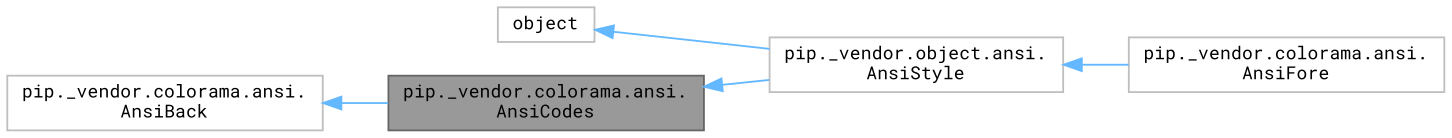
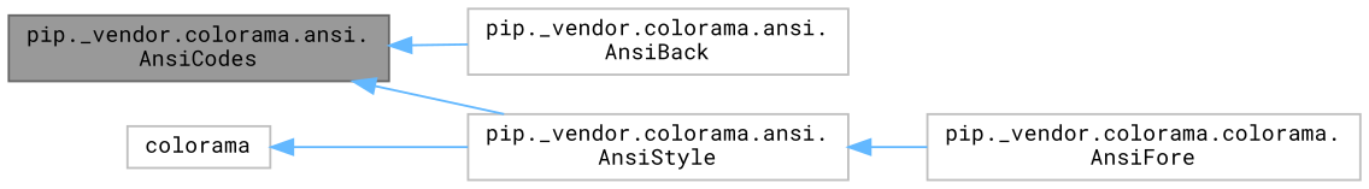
  digraph {
    fontname="Roboto Mono"
    rankdir=LR
    node [color=grey75 fillcolor=white fontname="Roboto Mono" fontsize=10 shape=box style=filled]
    edge [color=steelblue1 dir=back fontname="Roboto Mono" fontsize=10 labelfontname=Helvetica labelfontsize=10 style=solid]
    n1 [color=gray40 fillcolor=grey60 fontcolor=black height=0.2 label="pip._vendor.colorama.ansi.\lAnsiCodes" width=0.4]
    n2 [height=0.2 label="pip._vendor.colorama.ansi.\lAnsiBack" width=0.4]
-   n3 [height=0.2 label="pip._vendor.object.ansi.\lAnsiStyle" width=0.4]
-   n4 [height=0.2 label="pip._vendor.colorama.ansi.\lAnsiFore" width=0.4]
-   n5 [height=0.2 label=object width=0.4]
-   n2 -> n1
+   n3 [height=0.2 label="pip._vendor.colorama.ansi.\lAnsiStyle" width=0.4]
+   n4 [height=0.2 label="pip._vendor.colorama.colorama.\lAnsiFore" width=0.4]
+   n5 [height=0.2 label=colorama width=0.4]
+   n1 -> n2
    n1 -> n3
    n3 -> n4
    n5 -> n3
  }
